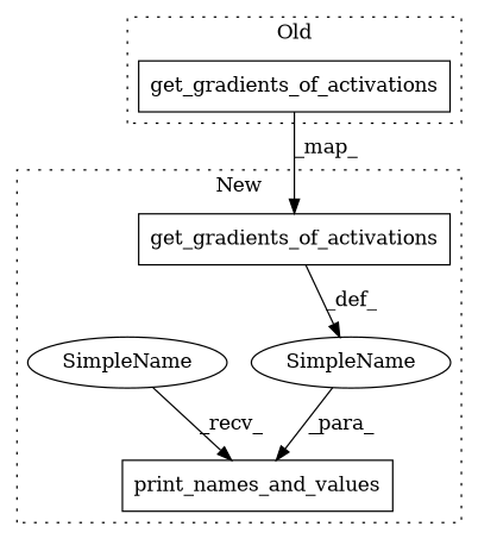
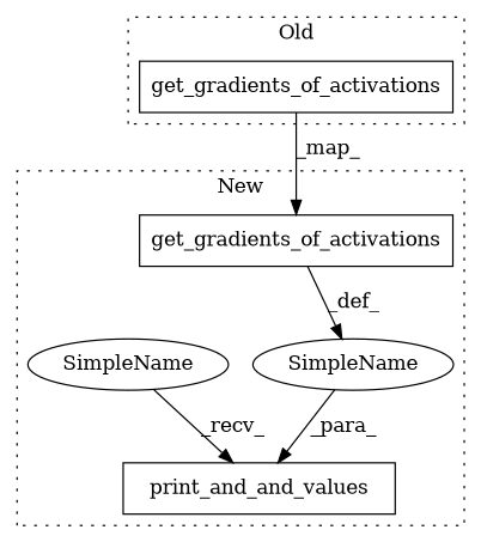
  digraph {
    node [a=32 l="29,1" shape=box]
    n1 [label=get_gradients_of_activations s="1351,1411"]
    n2 [a=42 label=SimpleName shape=ellipse l=""]
-   n3 [l="23,1" label=print_names_and_values s="1321,1412"]
+   n3 [l="23,1" label=print_and_and_values s="1321,1412"]
    n4 [a=42 l=5 label=SimpleName s=1315 shape=ellipse]
    n5 [label=get_gradients_of_activations s="1292,1352"]
    subgraph cluster_1 {
      label=New
      style=dotted
      n1
      n2
      n3
      n4
    }
    subgraph cluster_2 {
      label=Old
      style=dotted
      n5
    }
    n1 -> n2 [label=_def_]
    n2 -> n3 [label=_para_]
    n4 -> n3 [label=_recv_]
    n5 -> n1 [label=_map_]
  }
